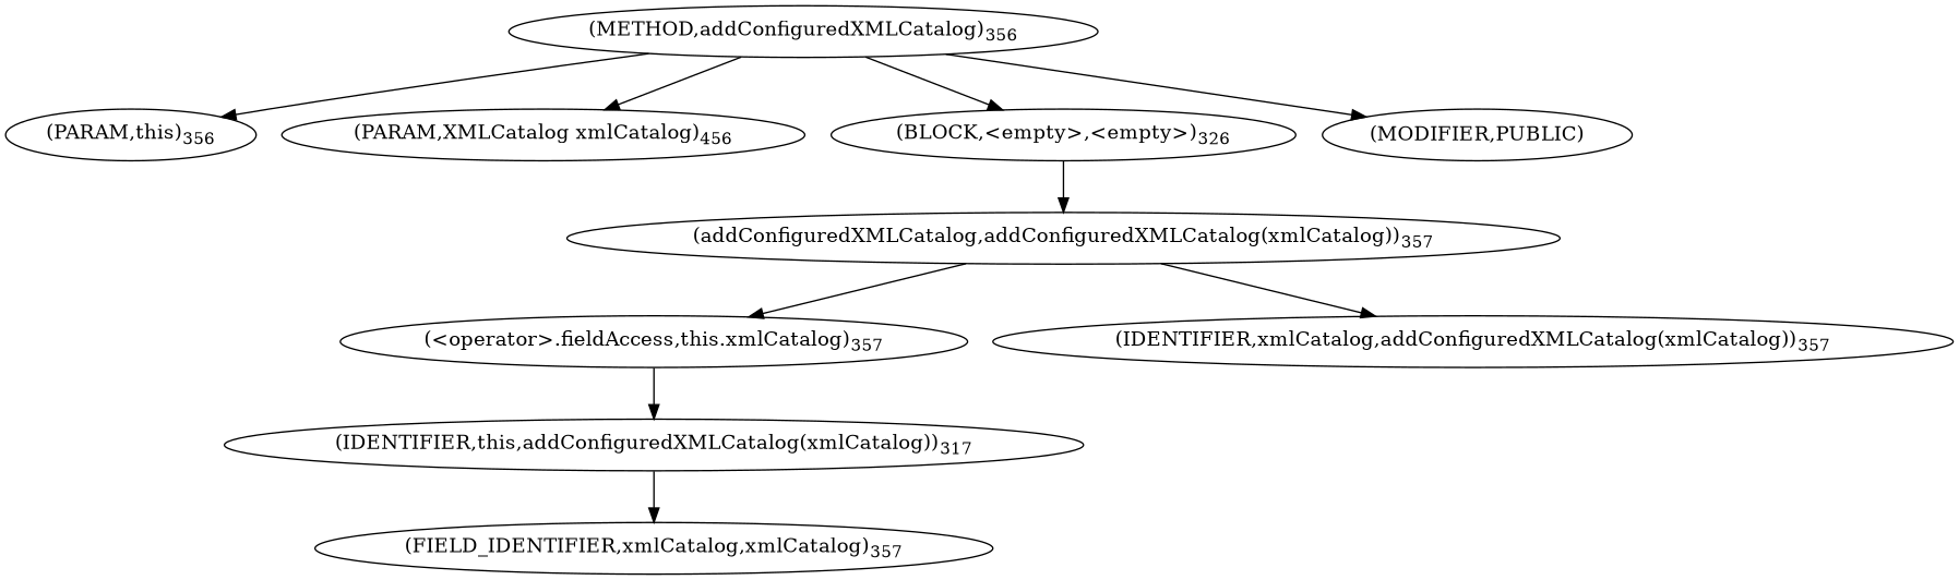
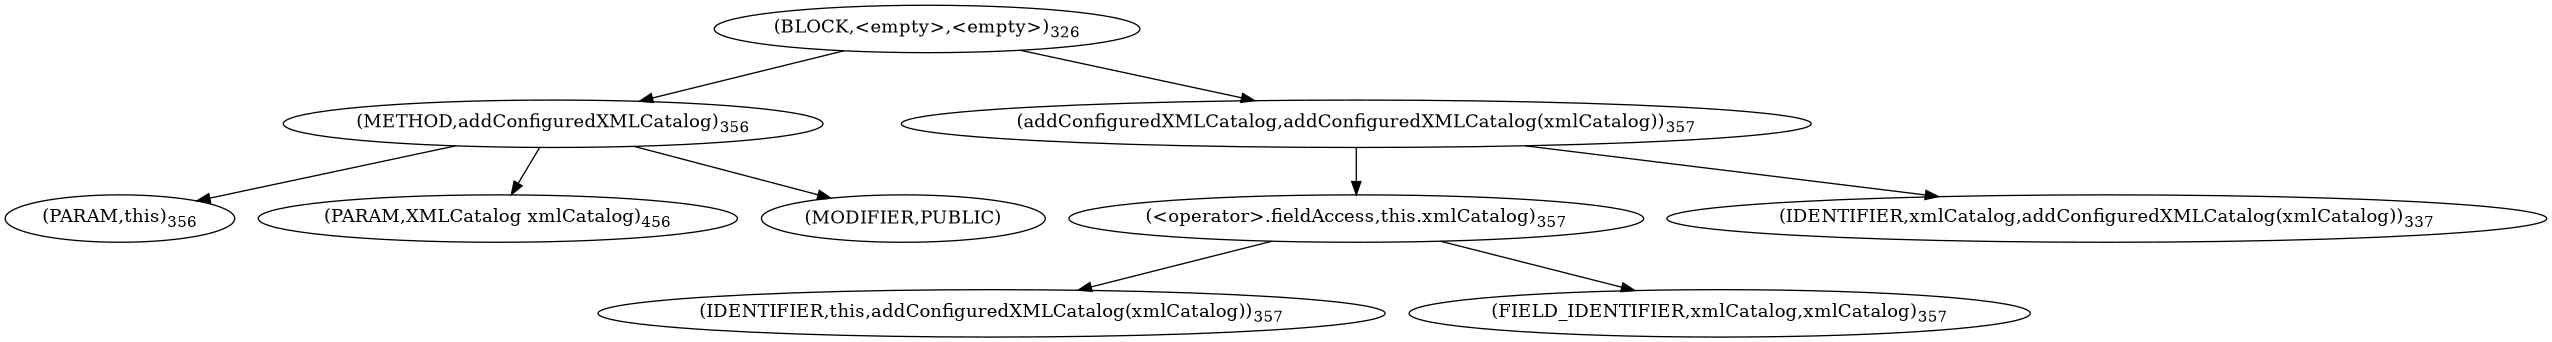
  digraph {
    n1 [label=<(METHOD,addConfiguredXMLCatalog)<SUB>356</SUB>>]
    n2 [label=<(PARAM,this)<SUB>356</SUB>>]
    n3 [label=<(PARAM,XMLCatalog xmlCatalog)<SUB>456</SUB>>]
    n4 [label=<(BLOCK,&lt;empty&gt;,&lt;empty&gt;)<SUB>326</SUB>>]
    n5 [label=<(MODIFIER,PUBLIC)>]
    n6 [label=<(addConfiguredXMLCatalog,addConfiguredXMLCatalog(xmlCatalog))<SUB>357</SUB>>]
    n7 [label=<(&lt;operator&gt;.fieldAccess,this.xmlCatalog)<SUB>357</SUB>>]
-   n8 [label=<(IDENTIFIER,xmlCatalog,addConfiguredXMLCatalog(xmlCatalog))<SUB>357</SUB>>]
-   n9 [label=<(IDENTIFIER,this,addConfiguredXMLCatalog(xmlCatalog))<SUB>317</SUB>>]
+   n8 [label=<(IDENTIFIER,xmlCatalog,addConfiguredXMLCatalog(xmlCatalog))<SUB>337</SUB>>]
+   n9 [label=<(IDENTIFIER,this,addConfiguredXMLCatalog(xmlCatalog))<SUB>357</SUB>>]
    n10 [label=<(FIELD_IDENTIFIER,xmlCatalog,xmlCatalog)<SUB>357</SUB>>]
    n1 -> n2
    n1 -> n3
-   n1 -> n4
+   n4 -> n1
    n1 -> n5
    n4 -> n6
    n6 -> n7
    n6 -> n8
    n7 -> n9
-   n9 -> n10
+   n7 -> n10
  }
